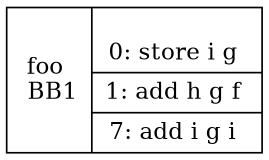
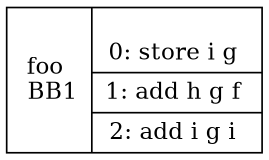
  digraph {
-   n1 [label="<B> foo \n BB1 | {<entry>\n	0: store i g \n|	1: add h g f \n|<exit>	7: add i g i \n}" shape=record color=black]
+   n1 [label="<B> foo \n BB1 | {<entry>\n	0: store i g \n|	1: add h g f \n|<exit>	2: add i g i \n}" shape=record color=black]
  }
